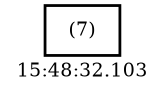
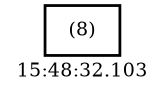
  digraph {
    label="15:48:32.103"
    rankdir=LR
-   n1 [color=black fontcolor=black label="(7)" shape=rectangle style=bold]
+   n1 [color=black fontcolor=black label="(8)" shape=rectangle style=bold]
  }
